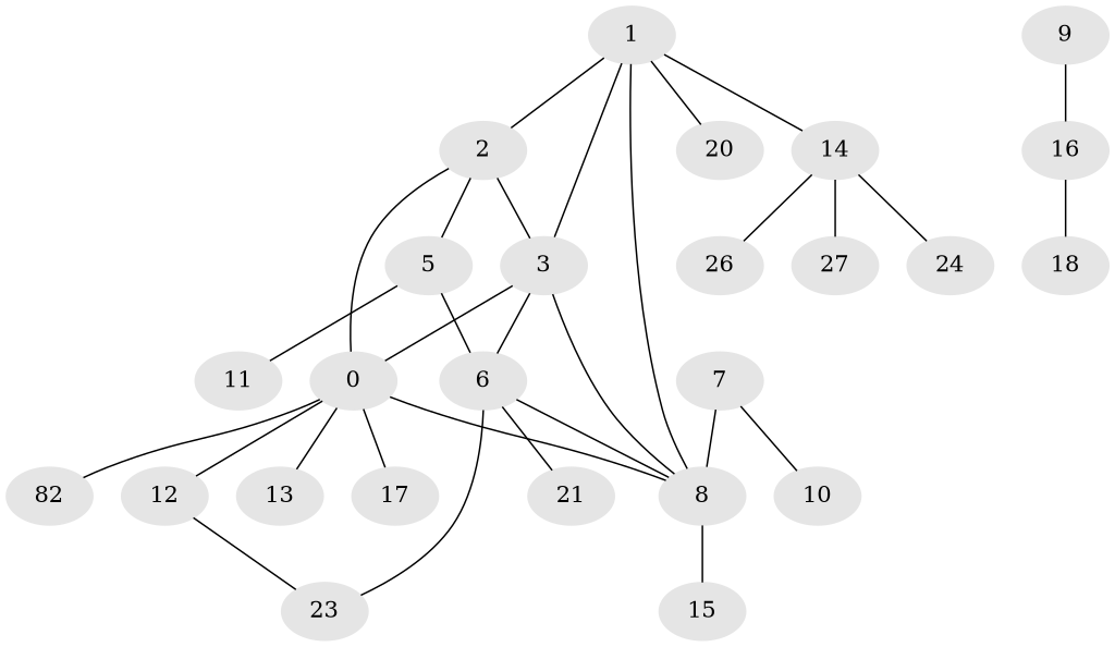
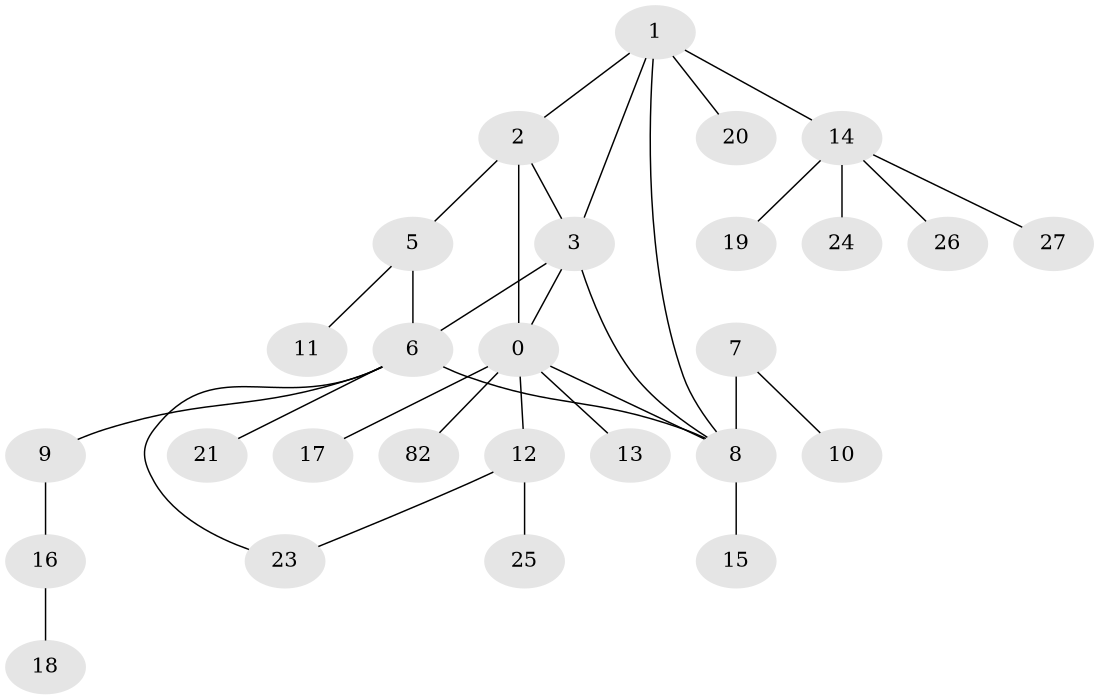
  graph {
    node [color=gray90 style=filled]
    edge [weight=1.0]
    1
    2
    3
    8
    20
    14
    n7 [label=0]
    5
    6
    15
    12
    13
    17
    n14 [label=82]
    11
+   19
    24
    26
    27
    9
    21
    23
+   25
    16
    7
    10
    18
    1 -- 2 [weight=3.0]
    1 -- 3
    1 -- 8 [weight=2.0]
    1 -- 20 [weight=2.0]
    1 -- 14
    2 -- 3
    2 -- n7
    2 -- 5 [weight=2.0]
    3 -- 8
    3 -- n7
    3 -- 6 [weight=2.0]
    8 -- 15
+   14 -- 19
    14 -- 24
    14 -- 26
    14 -- 27
    n7 -- 8
    n7 -- 12
    n7 -- 13
    n7 -- 17
    n7 -- n14
    5 -- 6
    5 -- 11
    6 -- 8
+   6 -- 9
    6 -- 21 [weight=2.0]
    6 -- 23
    12 -- 23
+   12 -- 25
    9 -- 16
    16 -- 18
    7 -- 8 [weight=6.0]
    7 -- 10
  }
